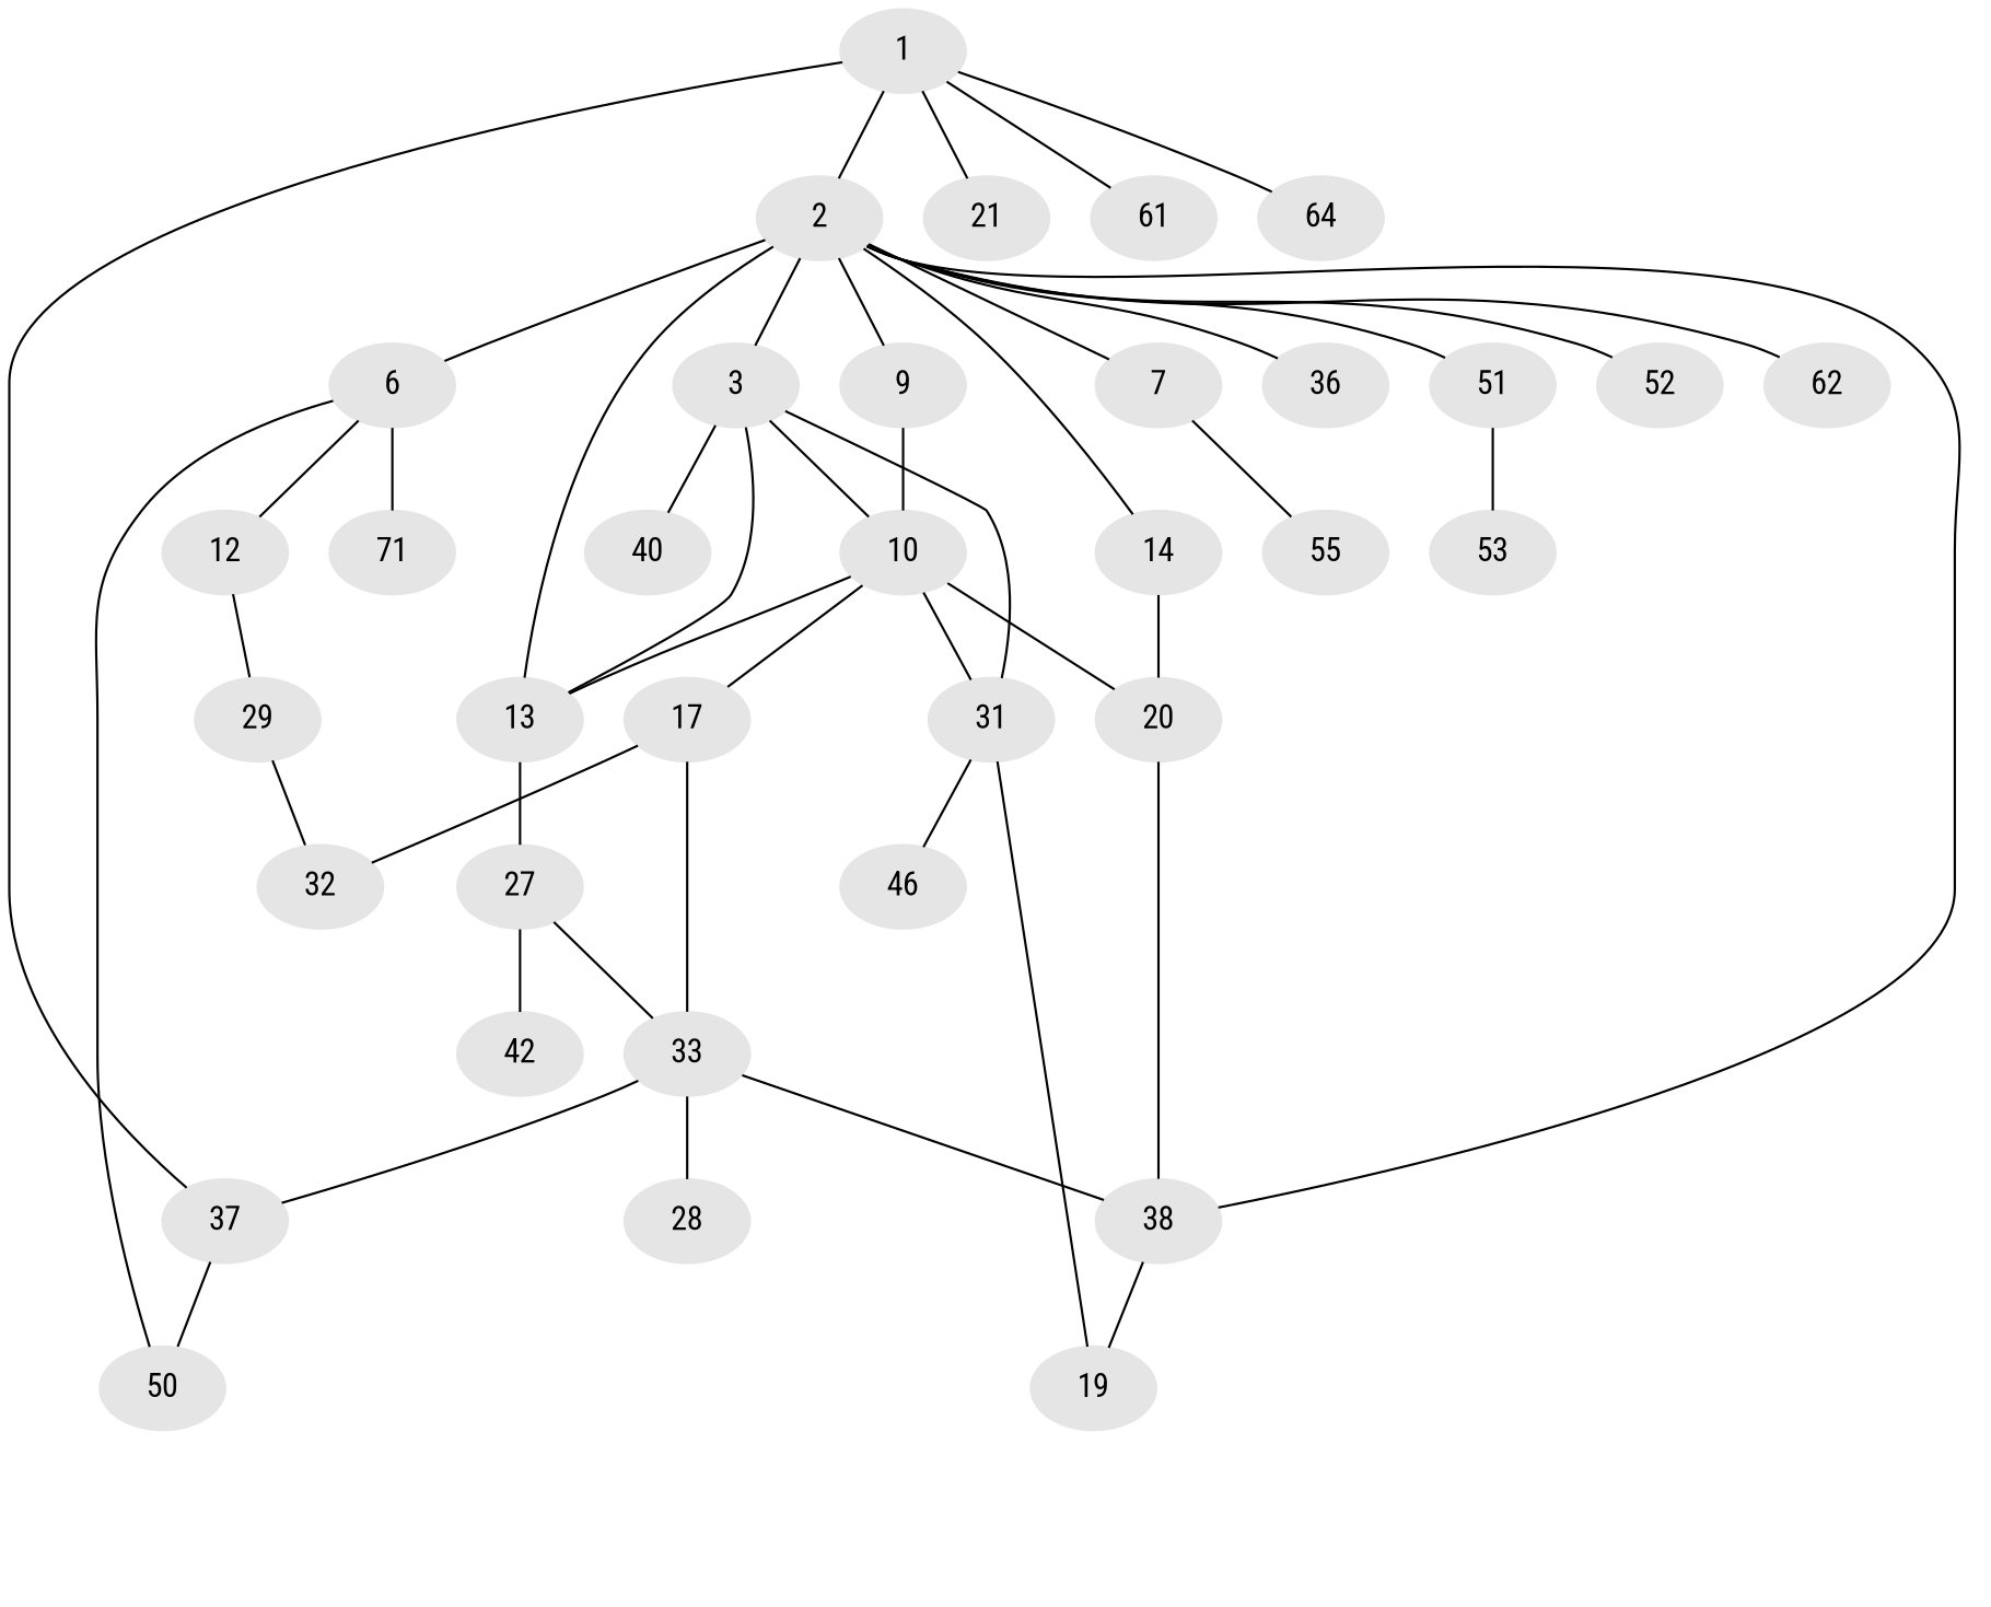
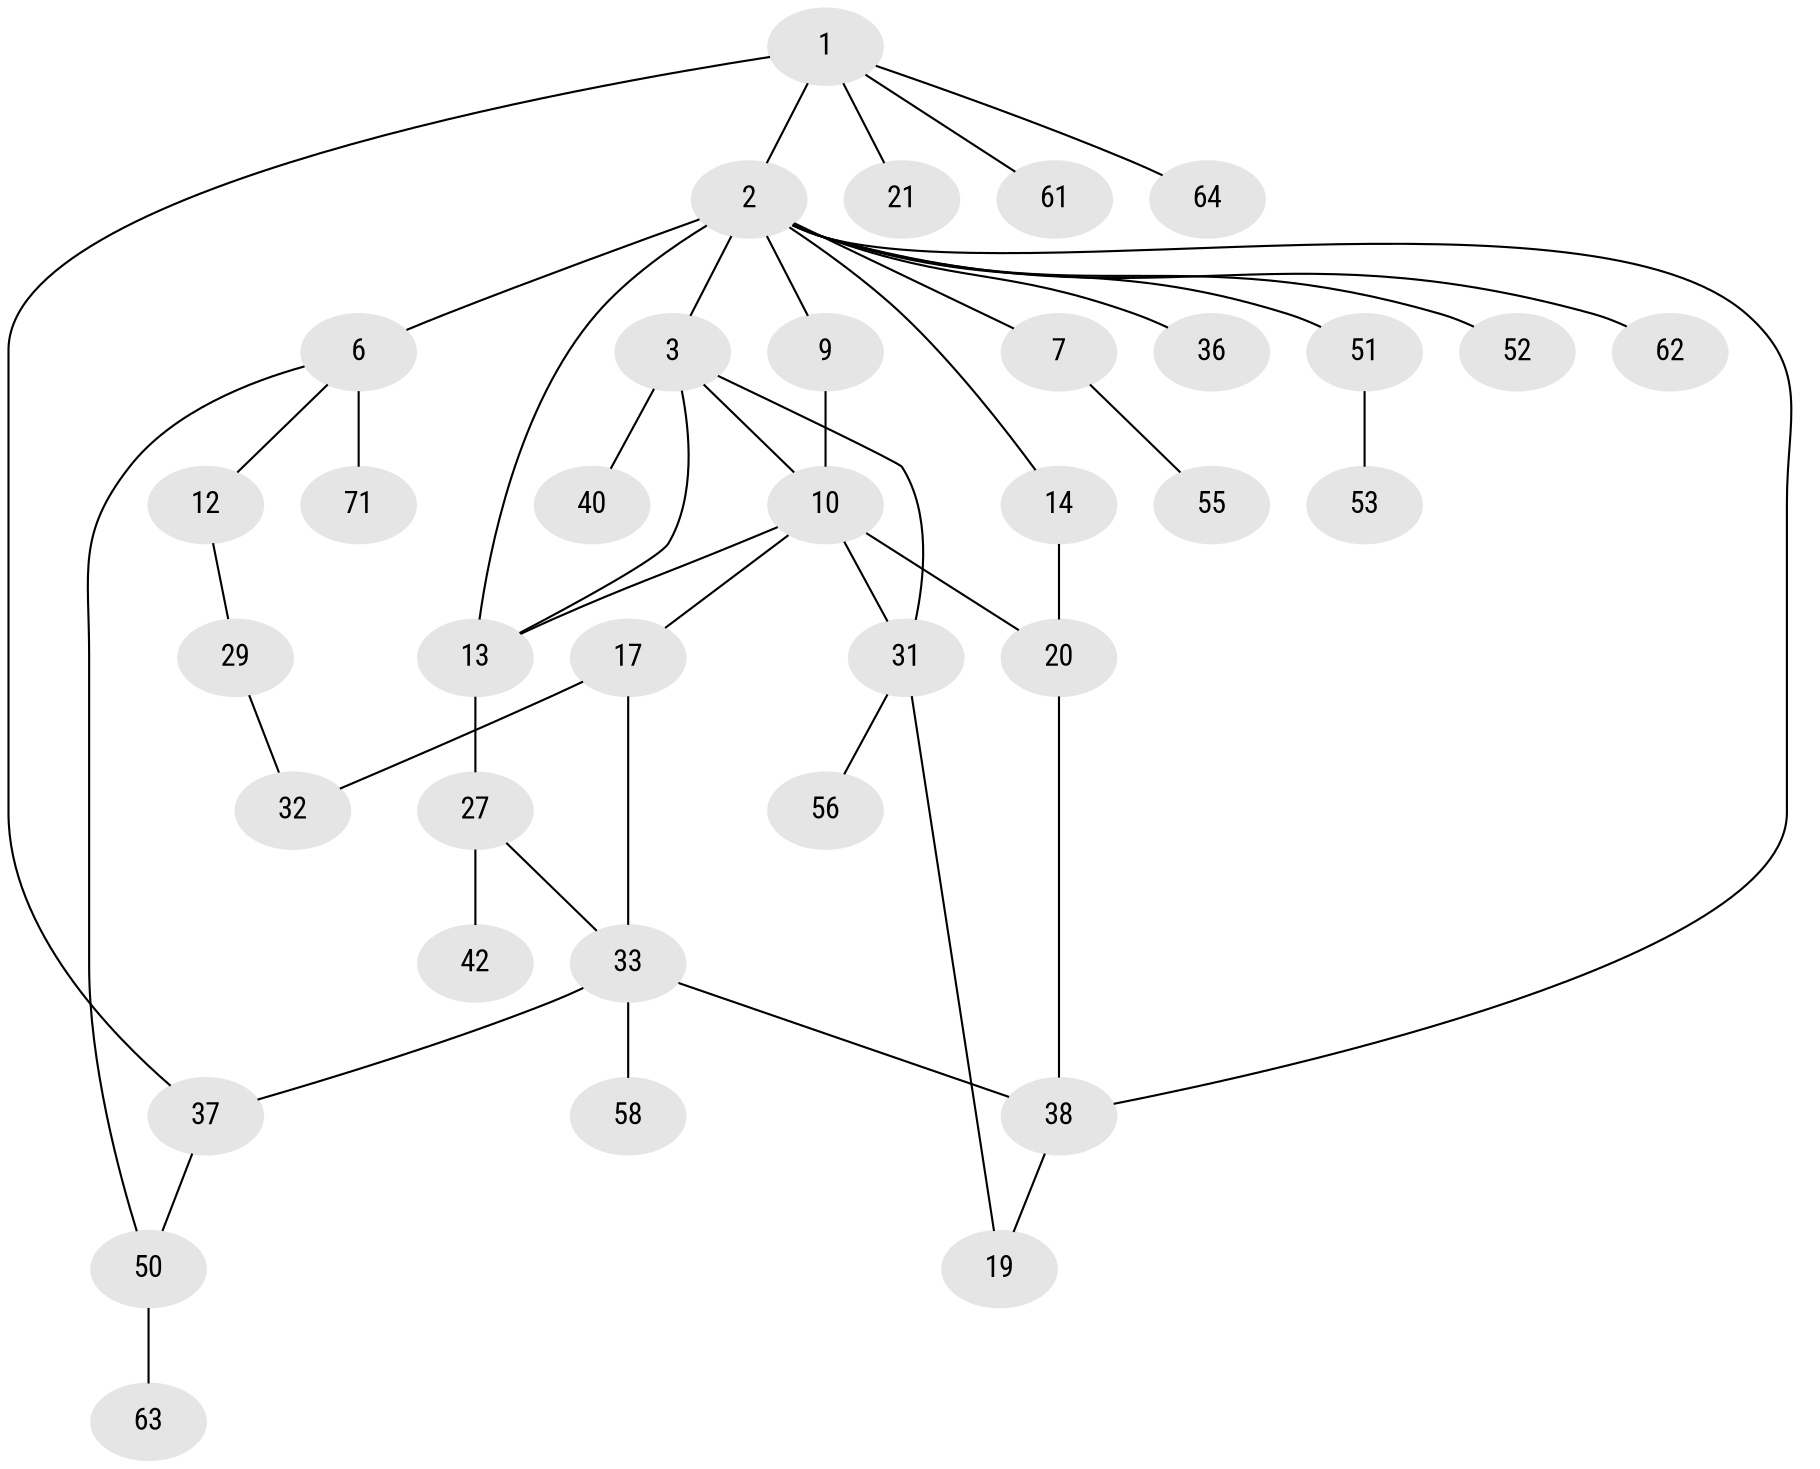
  graph {
    fontname="Roboto Condensed"
    node [color=gray90 fontname="Roboto Condensed" style=filled]
    edge [fontname="Roboto Condensed"]
    1 [super="+11"]
    2 [super="+5+22+8+23+4"]
    21
    37 [super="+46"]
    61
    64
    3 [super="+30"]
    6
    7 [super="+25"]
    9
    13 [super="+43+54+16"]
    14 [super="+59"]
    36
    38 [super="+41+39"]
    51
    52
    62
    50
    10 [super="+57"]
    31 [super="+35"]
    40
    12 [super="+67+70"]
    71
    55
    27 [super="+28+48"]
    20
    n27 [label=19]
    53
    17
-   56 [label=46]
+   56
    29 [super="+65+49"]
+   63
    32
    33
    42 [super="+47"]
-   58 [label=28]
+   58
    1 -- 2 [weight=2]
    1 -- 21
    1 -- 37
    1 -- 61
    1 -- 64
    2 -- 3 [weight=2]
    2 -- 6 [weight=2]
    2 -- 7
    2 -- 9
    2 -- 13 [weight=3]
    2 -- 14
    2 -- 36
    2 -- 38
    2 -- 51
    2 -- 52
    2 -- 62
    37 -- 50
    3 -- 13
    3 -- 10 [weight=2]
    3 -- 31 [weight=2]
    3 -- 40
    6 -- 50
    6 -- 12
    6 -- 71
    7 -- 55
    9 -- 10
    13 -- 27
    14 -- 20
    38 -- n27
    51 -- 53
+   50 -- 63
    10 -- 13
    10 -- 31
    10 -- 20
    10 -- 17
    31 -- n27
    31 -- 56
    12 -- 29
    27 -- 33
    27 -- 42
    20 -- 38
    17 -- 32
    17 -- 33
    29 -- 32
    33 -- 37
    33 -- 38
    33 -- 58
  }
